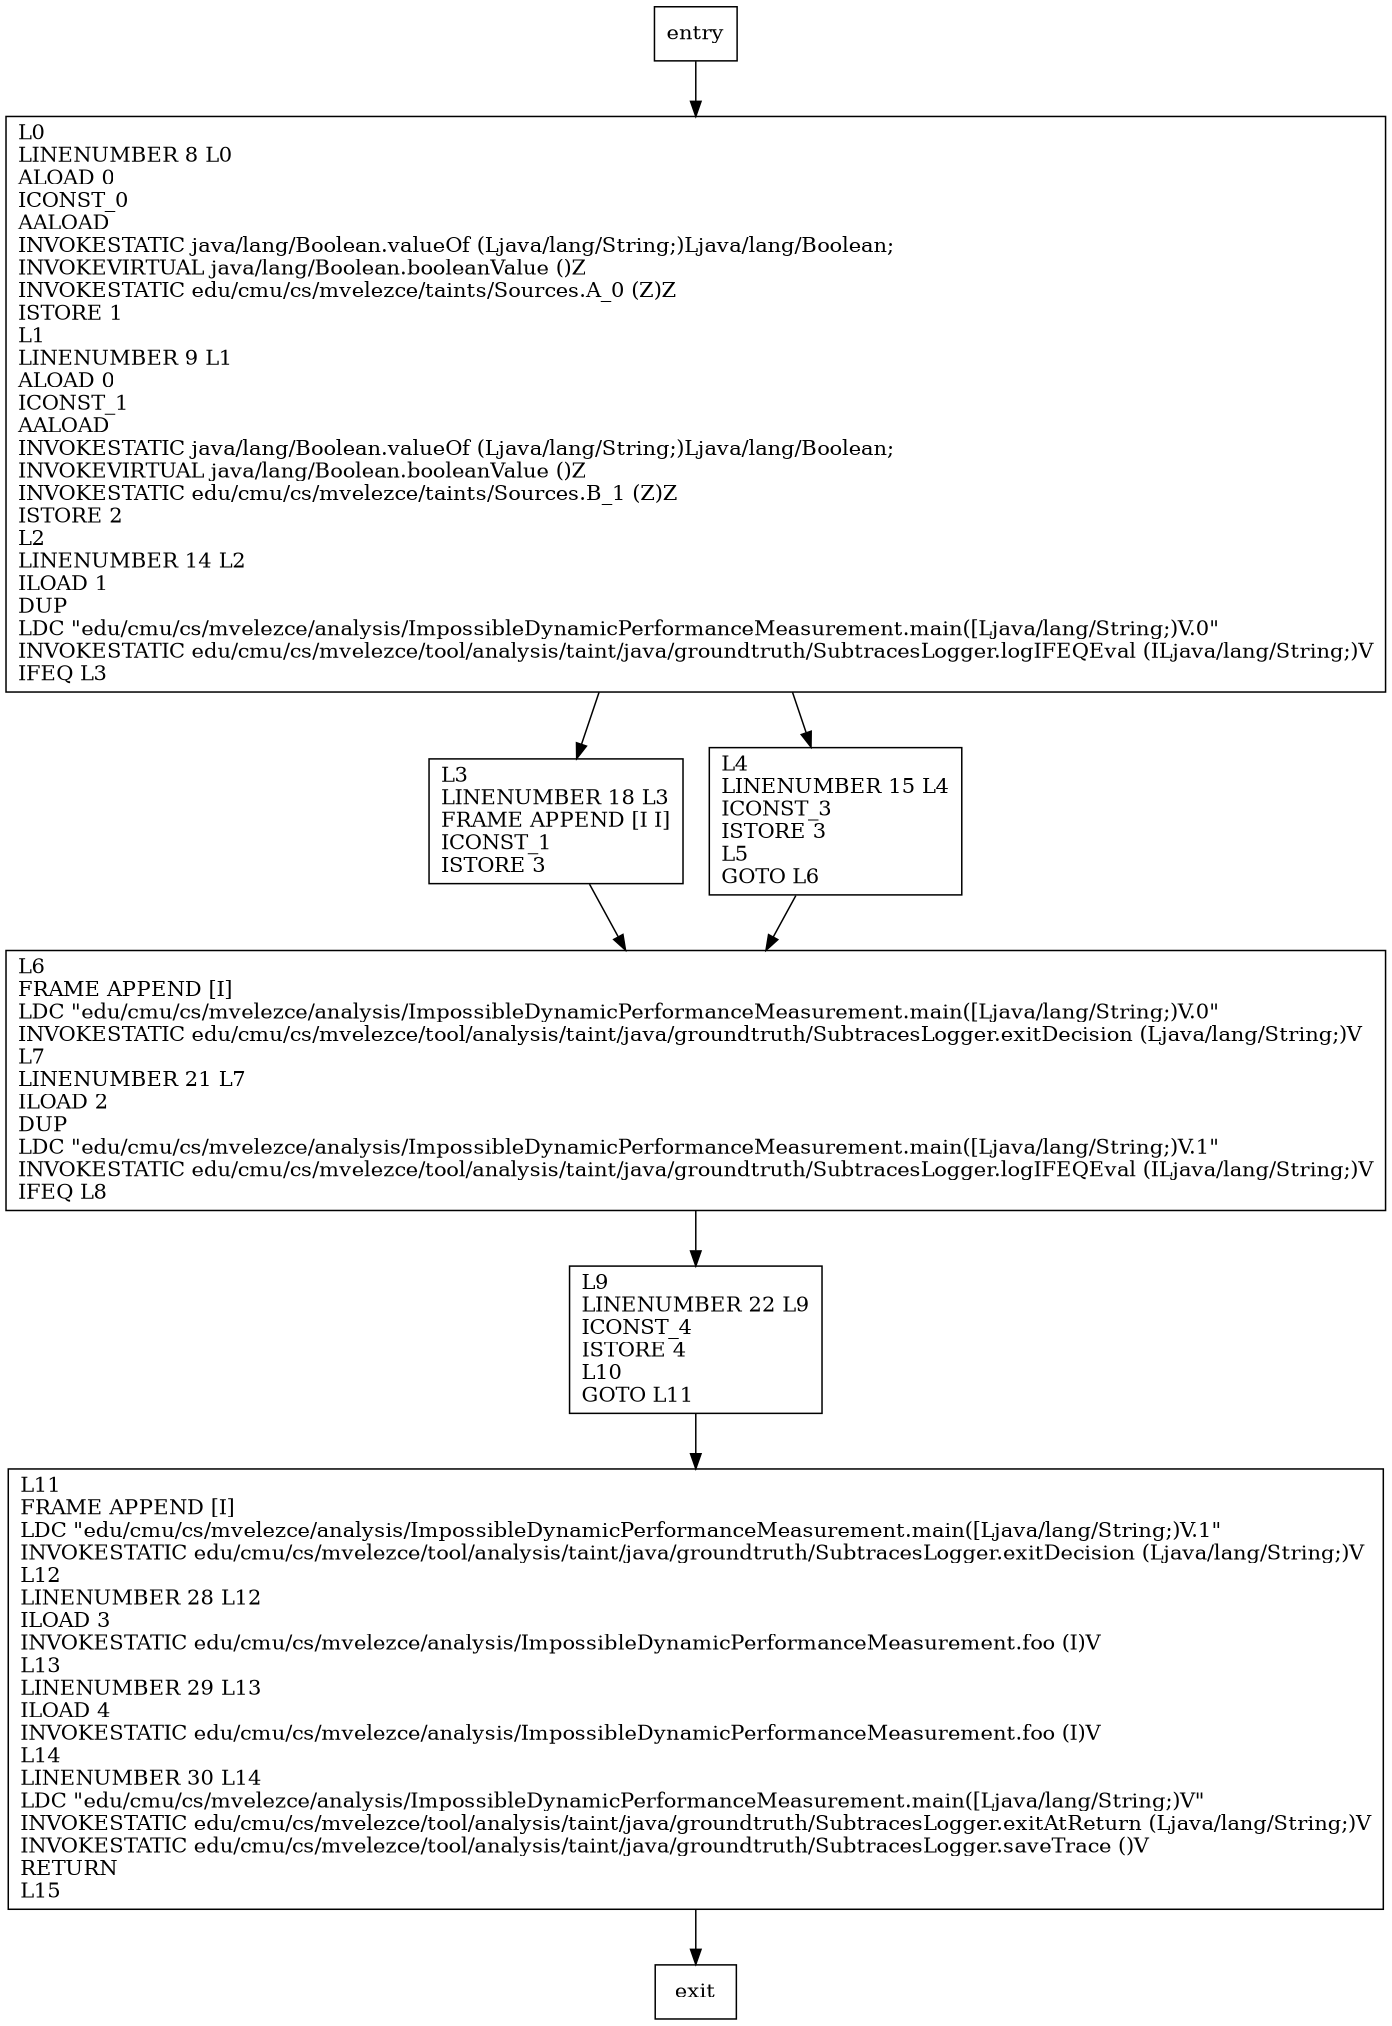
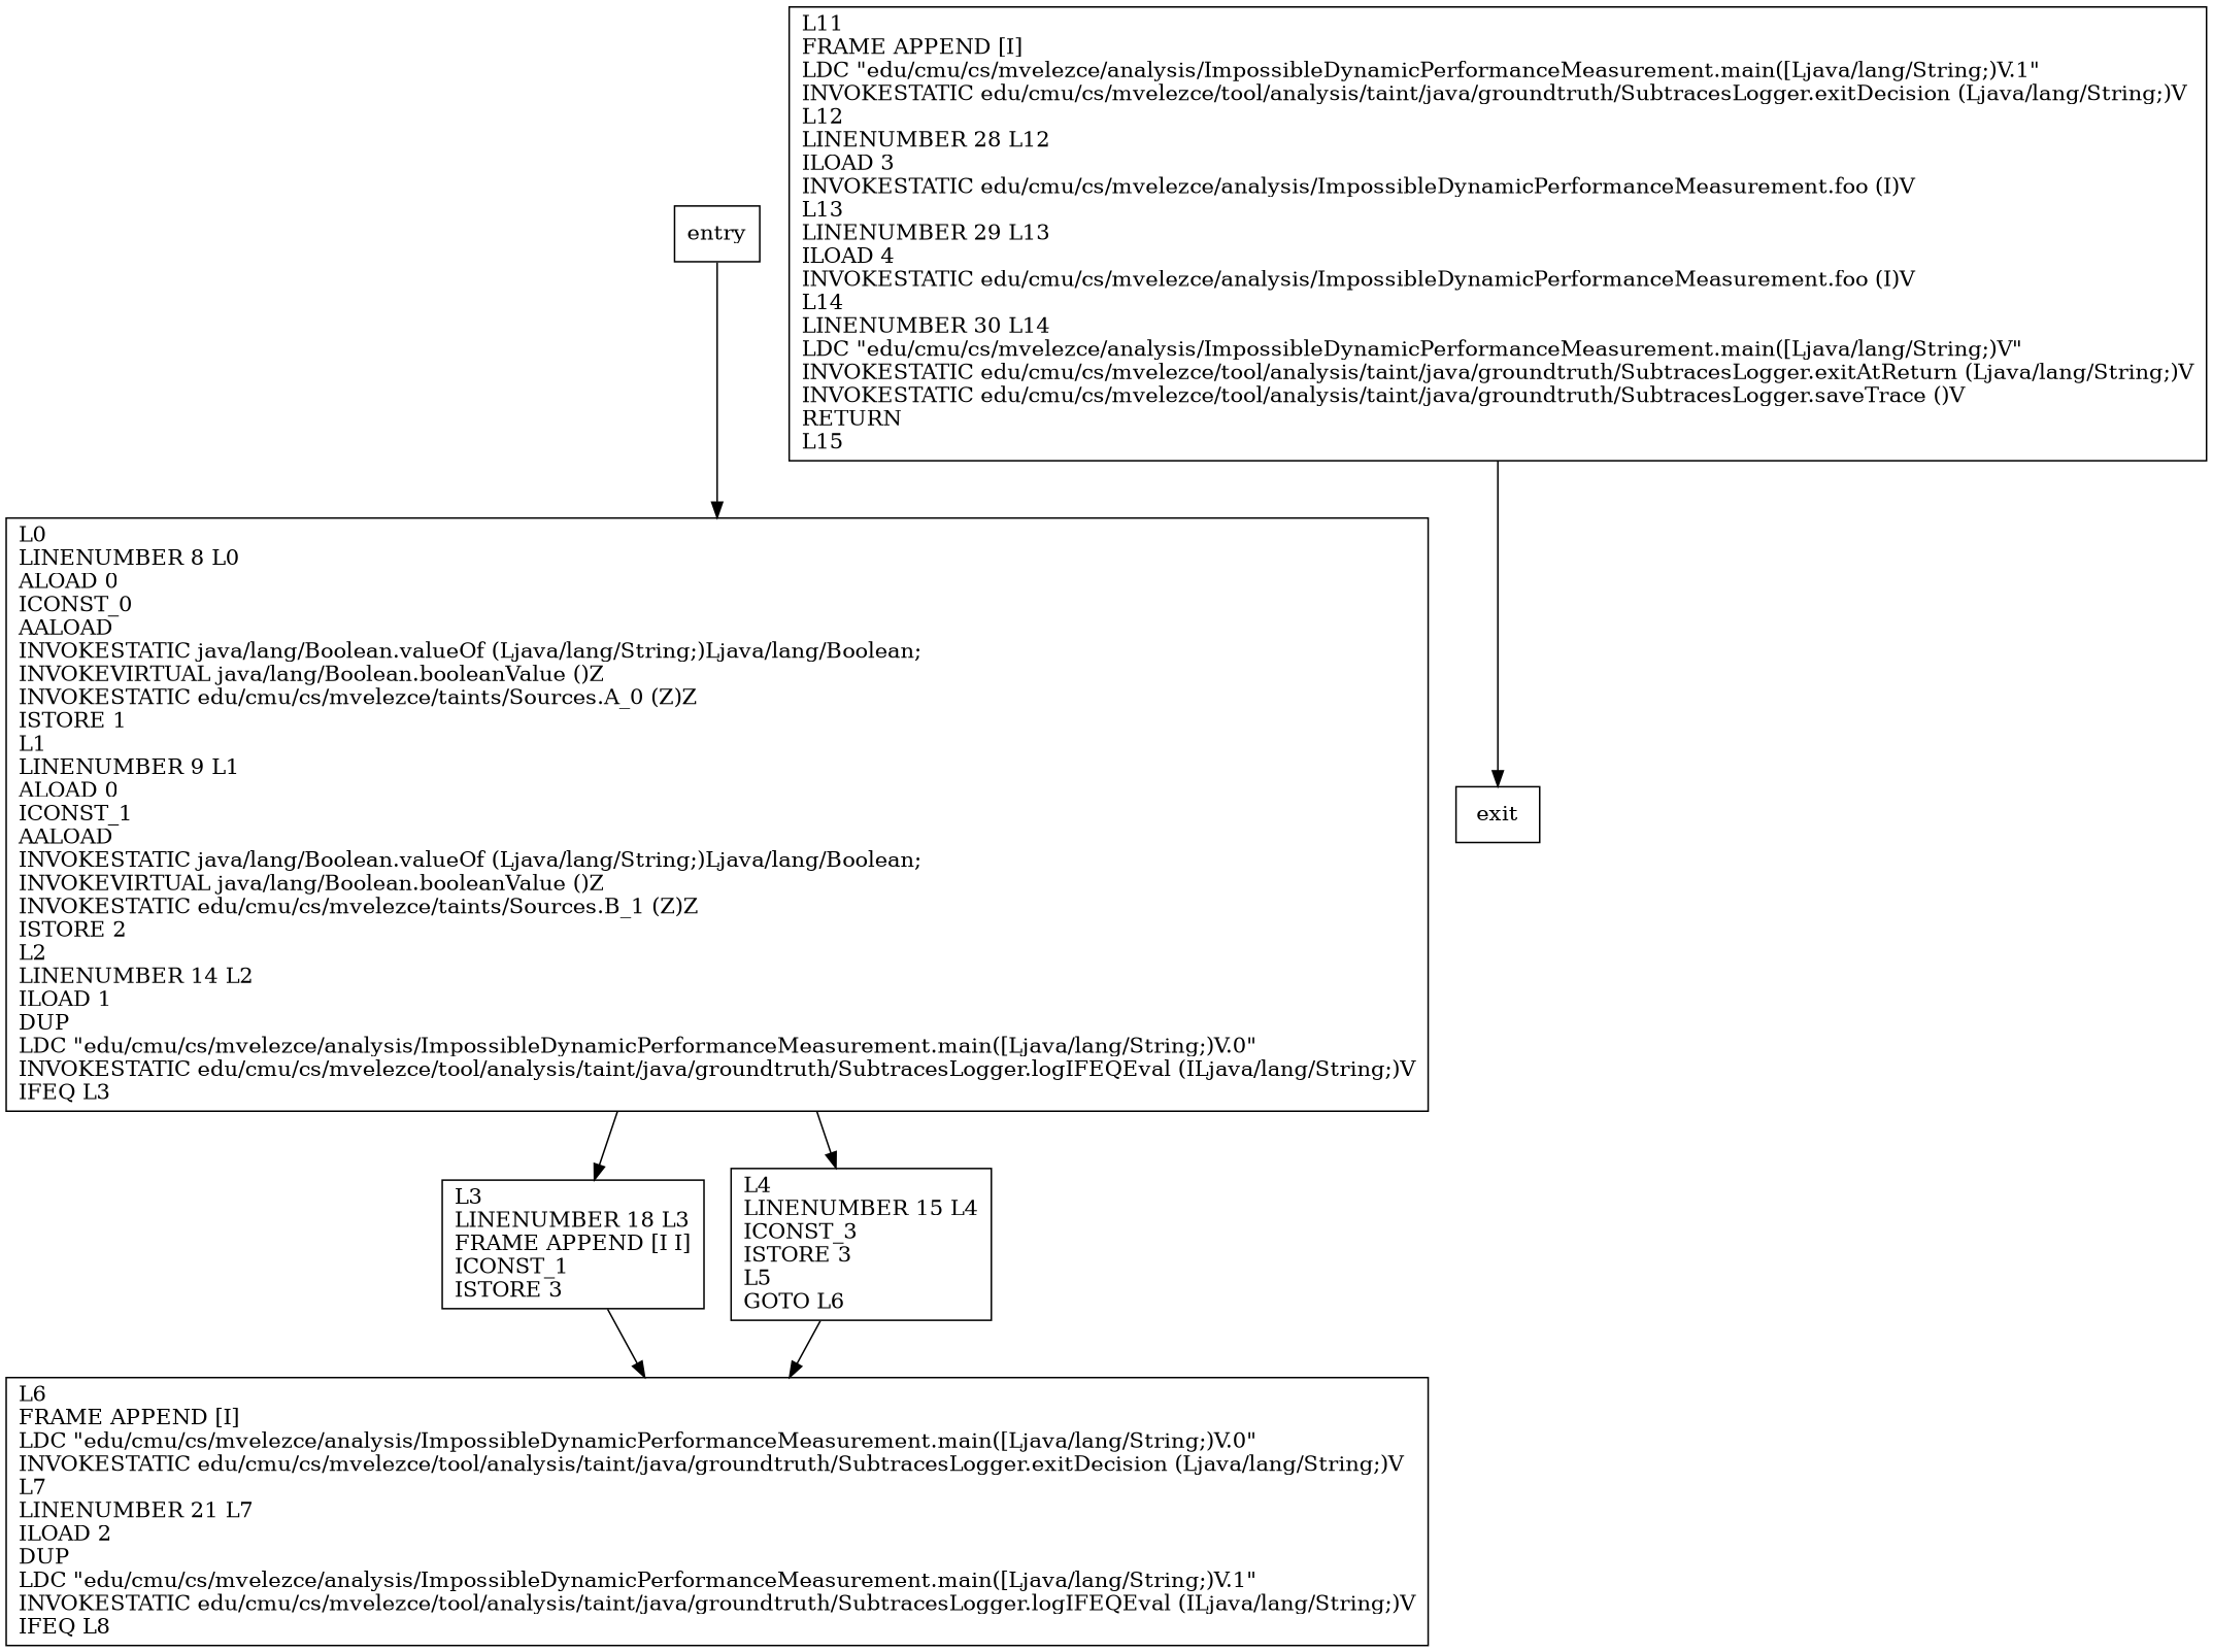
  digraph {
    node [shape=record]
    n1 [label="L3\lLINENUMBER 18 L3\lFRAME APPEND [I I]\lICONST_1\lISTORE 3\l"]
    n2 [label="L6\lFRAME APPEND [I]\lLDC \"edu/cmu/cs/mvelezce/analysis/ImpossibleDynamicPerformanceMeasurement.main([Ljava/lang/String;)V.0\"\lINVOKESTATIC edu/cmu/cs/mvelezce/tool/analysis/taint/java/groundtruth/SubtracesLogger.exitDecision (Ljava/lang/String;)V\lL7\lLINENUMBER 21 L7\lILOAD 2\lDUP\lLDC \"edu/cmu/cs/mvelezce/analysis/ImpossibleDynamicPerformanceMeasurement.main([Ljava/lang/String;)V.1\"\lINVOKESTATIC edu/cmu/cs/mvelezce/tool/analysis/taint/java/groundtruth/SubtracesLogger.logIFEQEval (ILjava/lang/String;)V\lIFEQ L8\l"]
-   n3 [label="L9\lLINENUMBER 22 L9\lICONST_4\lISTORE 4\lL10\lGOTO L11\l"]
    n4 [label="L0\lLINENUMBER 8 L0\lALOAD 0\lICONST_0\lAALOAD\lINVOKESTATIC java/lang/Boolean.valueOf (Ljava/lang/String;)Ljava/lang/Boolean;\lINVOKEVIRTUAL java/lang/Boolean.booleanValue ()Z\lINVOKESTATIC edu/cmu/cs/mvelezce/taints/Sources.A_0 (Z)Z\lISTORE 1\lL1\lLINENUMBER 9 L1\lALOAD 0\lICONST_1\lAALOAD\lINVOKESTATIC java/lang/Boolean.valueOf (Ljava/lang/String;)Ljava/lang/Boolean;\lINVOKEVIRTUAL java/lang/Boolean.booleanValue ()Z\lINVOKESTATIC edu/cmu/cs/mvelezce/taints/Sources.B_1 (Z)Z\lISTORE 2\lL2\lLINENUMBER 14 L2\lILOAD 1\lDUP\lLDC \"edu/cmu/cs/mvelezce/analysis/ImpossibleDynamicPerformanceMeasurement.main([Ljava/lang/String;)V.0\"\lINVOKESTATIC edu/cmu/cs/mvelezce/tool/analysis/taint/java/groundtruth/SubtracesLogger.logIFEQEval (ILjava/lang/String;)V\lIFEQ L3\l"]
    n5 [label="L4\lLINENUMBER 15 L4\lICONST_3\lISTORE 3\lL5\lGOTO L6\l"]
    n6 [label="L11\lFRAME APPEND [I]\lLDC \"edu/cmu/cs/mvelezce/analysis/ImpossibleDynamicPerformanceMeasurement.main([Ljava/lang/String;)V.1\"\lINVOKESTATIC edu/cmu/cs/mvelezce/tool/analysis/taint/java/groundtruth/SubtracesLogger.exitDecision (Ljava/lang/String;)V\lL12\lLINENUMBER 28 L12\lILOAD 3\lINVOKESTATIC edu/cmu/cs/mvelezce/analysis/ImpossibleDynamicPerformanceMeasurement.foo (I)V\lL13\lLINENUMBER 29 L13\lILOAD 4\lINVOKESTATIC edu/cmu/cs/mvelezce/analysis/ImpossibleDynamicPerformanceMeasurement.foo (I)V\lL14\lLINENUMBER 30 L14\lLDC \"edu/cmu/cs/mvelezce/analysis/ImpossibleDynamicPerformanceMeasurement.main([Ljava/lang/String;)V\"\lINVOKESTATIC edu/cmu/cs/mvelezce/tool/analysis/taint/java/groundtruth/SubtracesLogger.exitAtReturn (Ljava/lang/String;)V\lINVOKESTATIC edu/cmu/cs/mvelezce/tool/analysis/taint/java/groundtruth/SubtracesLogger.saveTrace ()V\lRETURN\lL15\l"]
    exit
    entry
    n1 -> n2
-   n2 -> n3
-   n3 -> n6
    n4 -> n1
    n4 -> n5
    n5 -> n2
    n6 -> exit
    entry -> n4
  }
